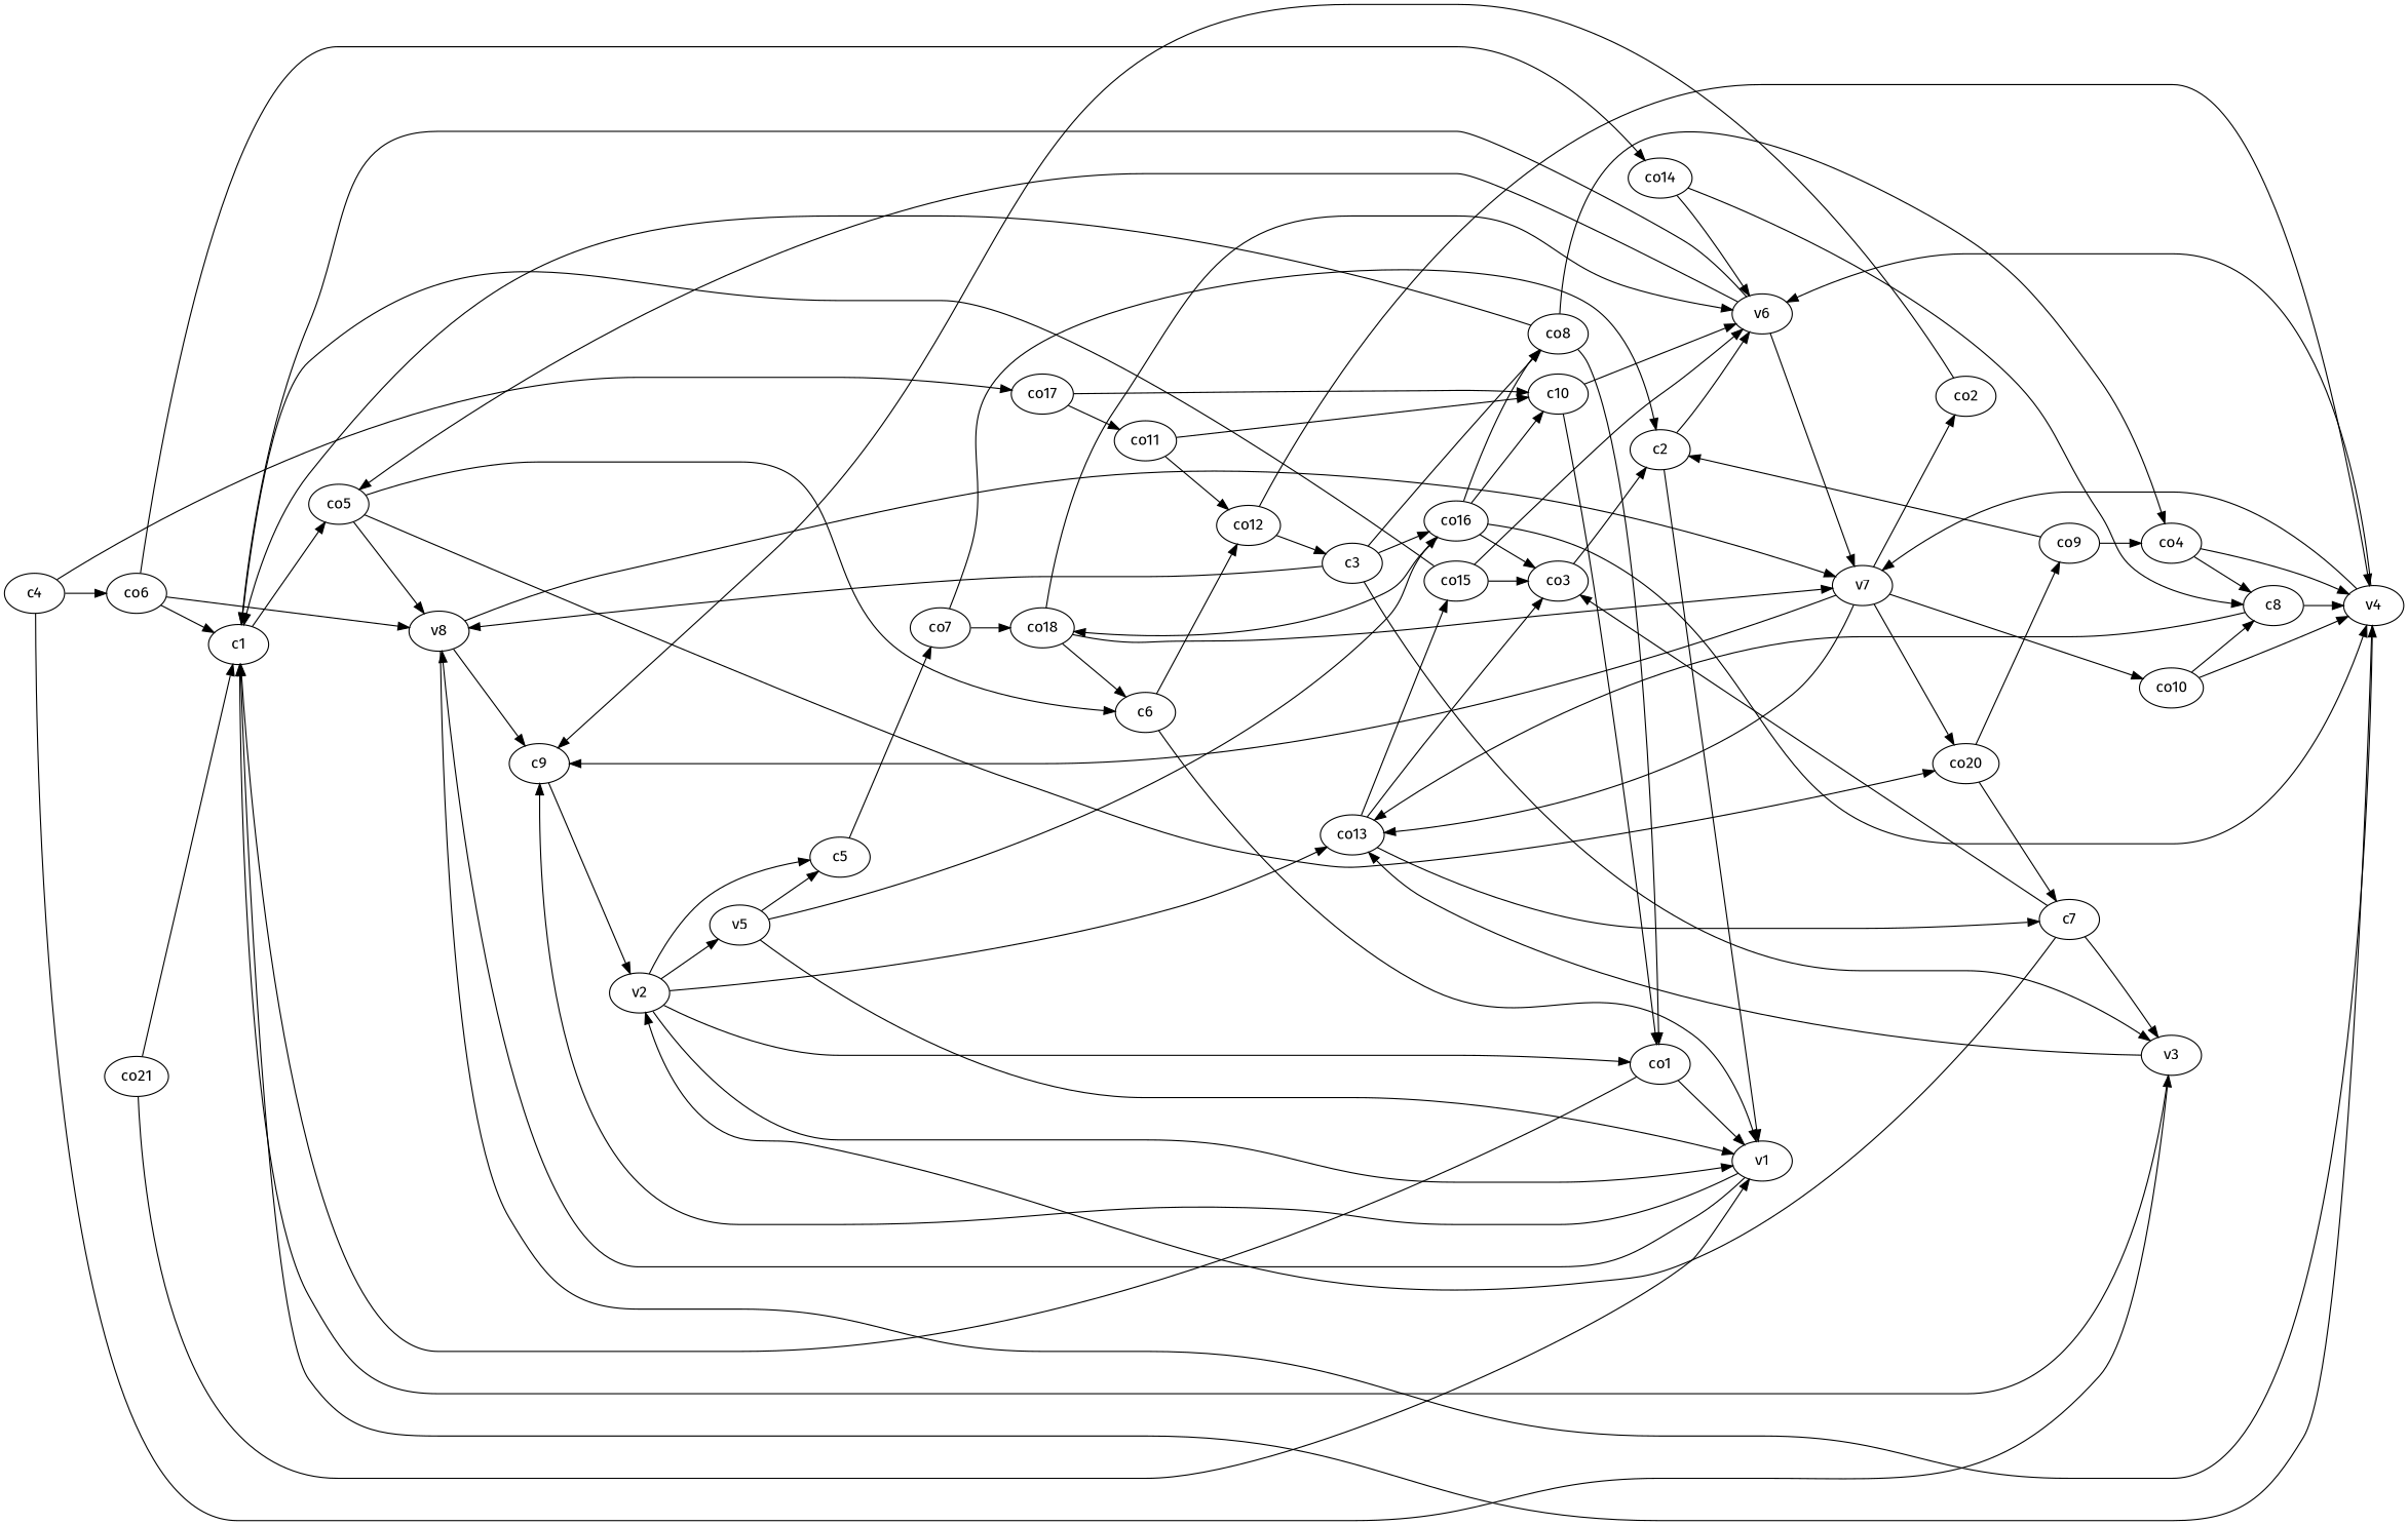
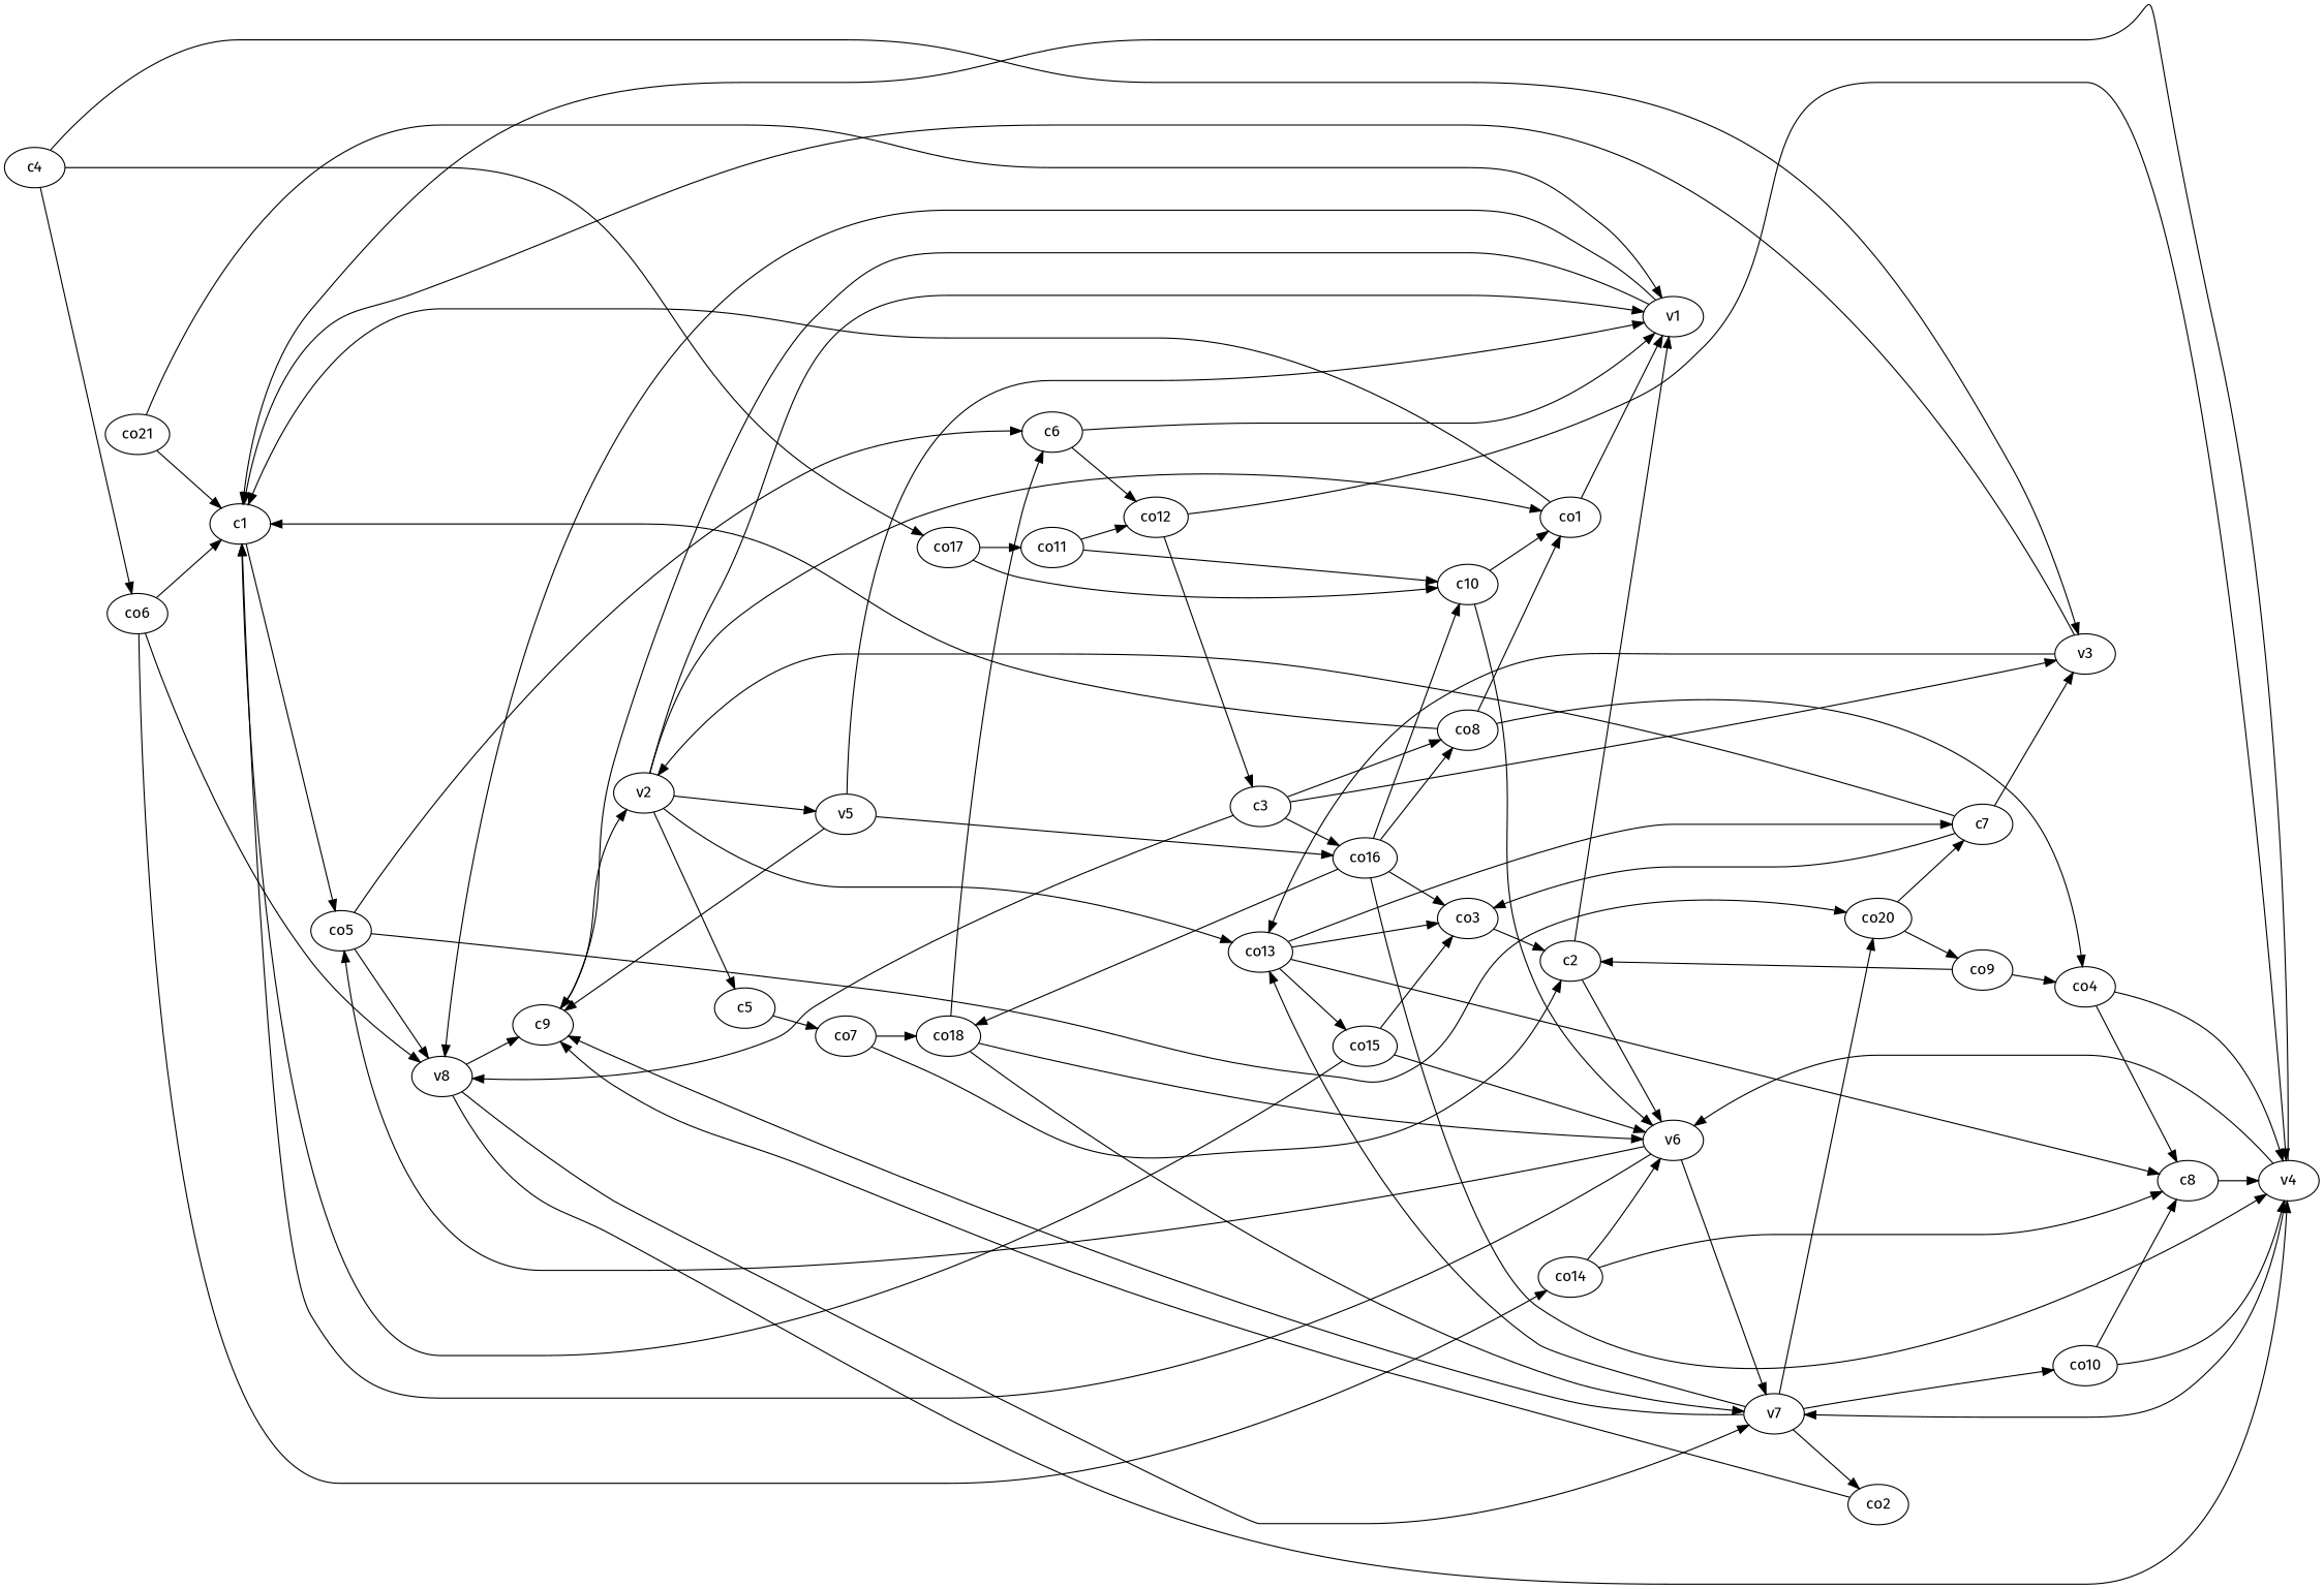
  strict digraph {
    fontname="Fira Sans"
    rankdir=LR
    node [fontname="Fira Sans"]
    edge [fontname="Fira Sans" weight=1]
    c1
    co5
    v8
    c6
    co20
    c2
    v1
    v6
    c9
    v7
    c3
    v3
    co8
    co16
    co13
    v4
    co1
    co4
    co3
    c10
    co18
    c4
    co6
    co17
    co14
    co11
    c5
    co7
    co12
    c7
    v2
    v5
    c8
    co15
    co2
    co10
    co9
    co21
    c1 -> co5
    co5 -> v8
    co5 -> c6
    co5 -> co20
    v8 -> c9
    v8 -> v7
    v8 -> v4
    c6 -> v1
    c6 -> co12
    co20 -> c7
    co20 -> co9
    c2 -> v1
    c2 -> v6
    v1 -> v8
    v1 -> c9
    v6 -> c1
    v6 -> co5
    v6 -> v7
    c9 -> v2
    v7 -> co20
    v7 -> c9
    v7 -> co13
    v7 -> co2
    v7 -> co10
    c3 -> v8
    c3 -> v3
    c3 -> co8
    c3 -> co16
    v3 -> c1
    v3 -> co13
    co8 -> c1
    co8 -> co1
    co8 -> co4
    co16 -> co8
    co16 -> v4
    co16 -> co3
    co16 -> c10
    co16 -> co18
    co13 -> co3
    co13 -> c7
    co13 -> co15
    v4 -> c1
    v4 -> v6
    v4 -> v7
    co1 -> c1
    co1 -> v1
    co4 -> v4
    co4 -> c8
    co3 -> c2
    c10 -> v6
    c10 -> co1
    co18 -> c6
    co18 -> v6
    co18 -> v7
    c4 -> v3
    c4 -> co6
    c4 -> co17
    co6 -> c1
    co6 -> v8
    co6 -> co14
    co17 -> c10
    co17 -> co11
    co14 -> v6
    co14 -> c8
    co11 -> c10
    co11 -> co12
    c5 -> co7
    co7 -> c2
    co7 -> co18
    co12 -> c3
    co12 -> v4
    c7 -> v3
    c7 -> co3
    c7 -> v2
    v2 -> v1
    v2 -> co13
    v2 -> co1
    v2 -> c5
    v2 -> v5
    v5 -> v1
-   v5 -> c5
+   v5 -> c9
    v5 -> co16
-   c8 -> co13
+   co13 -> c8
    c8 -> v4
    co15 -> c1
    co15 -> v6
    co15 -> co3
    co2 -> c9
    co10 -> v4
    co10 -> c8
    co9 -> c2
    co9 -> co4
    co21 -> c1
    co21 -> v1
  }
